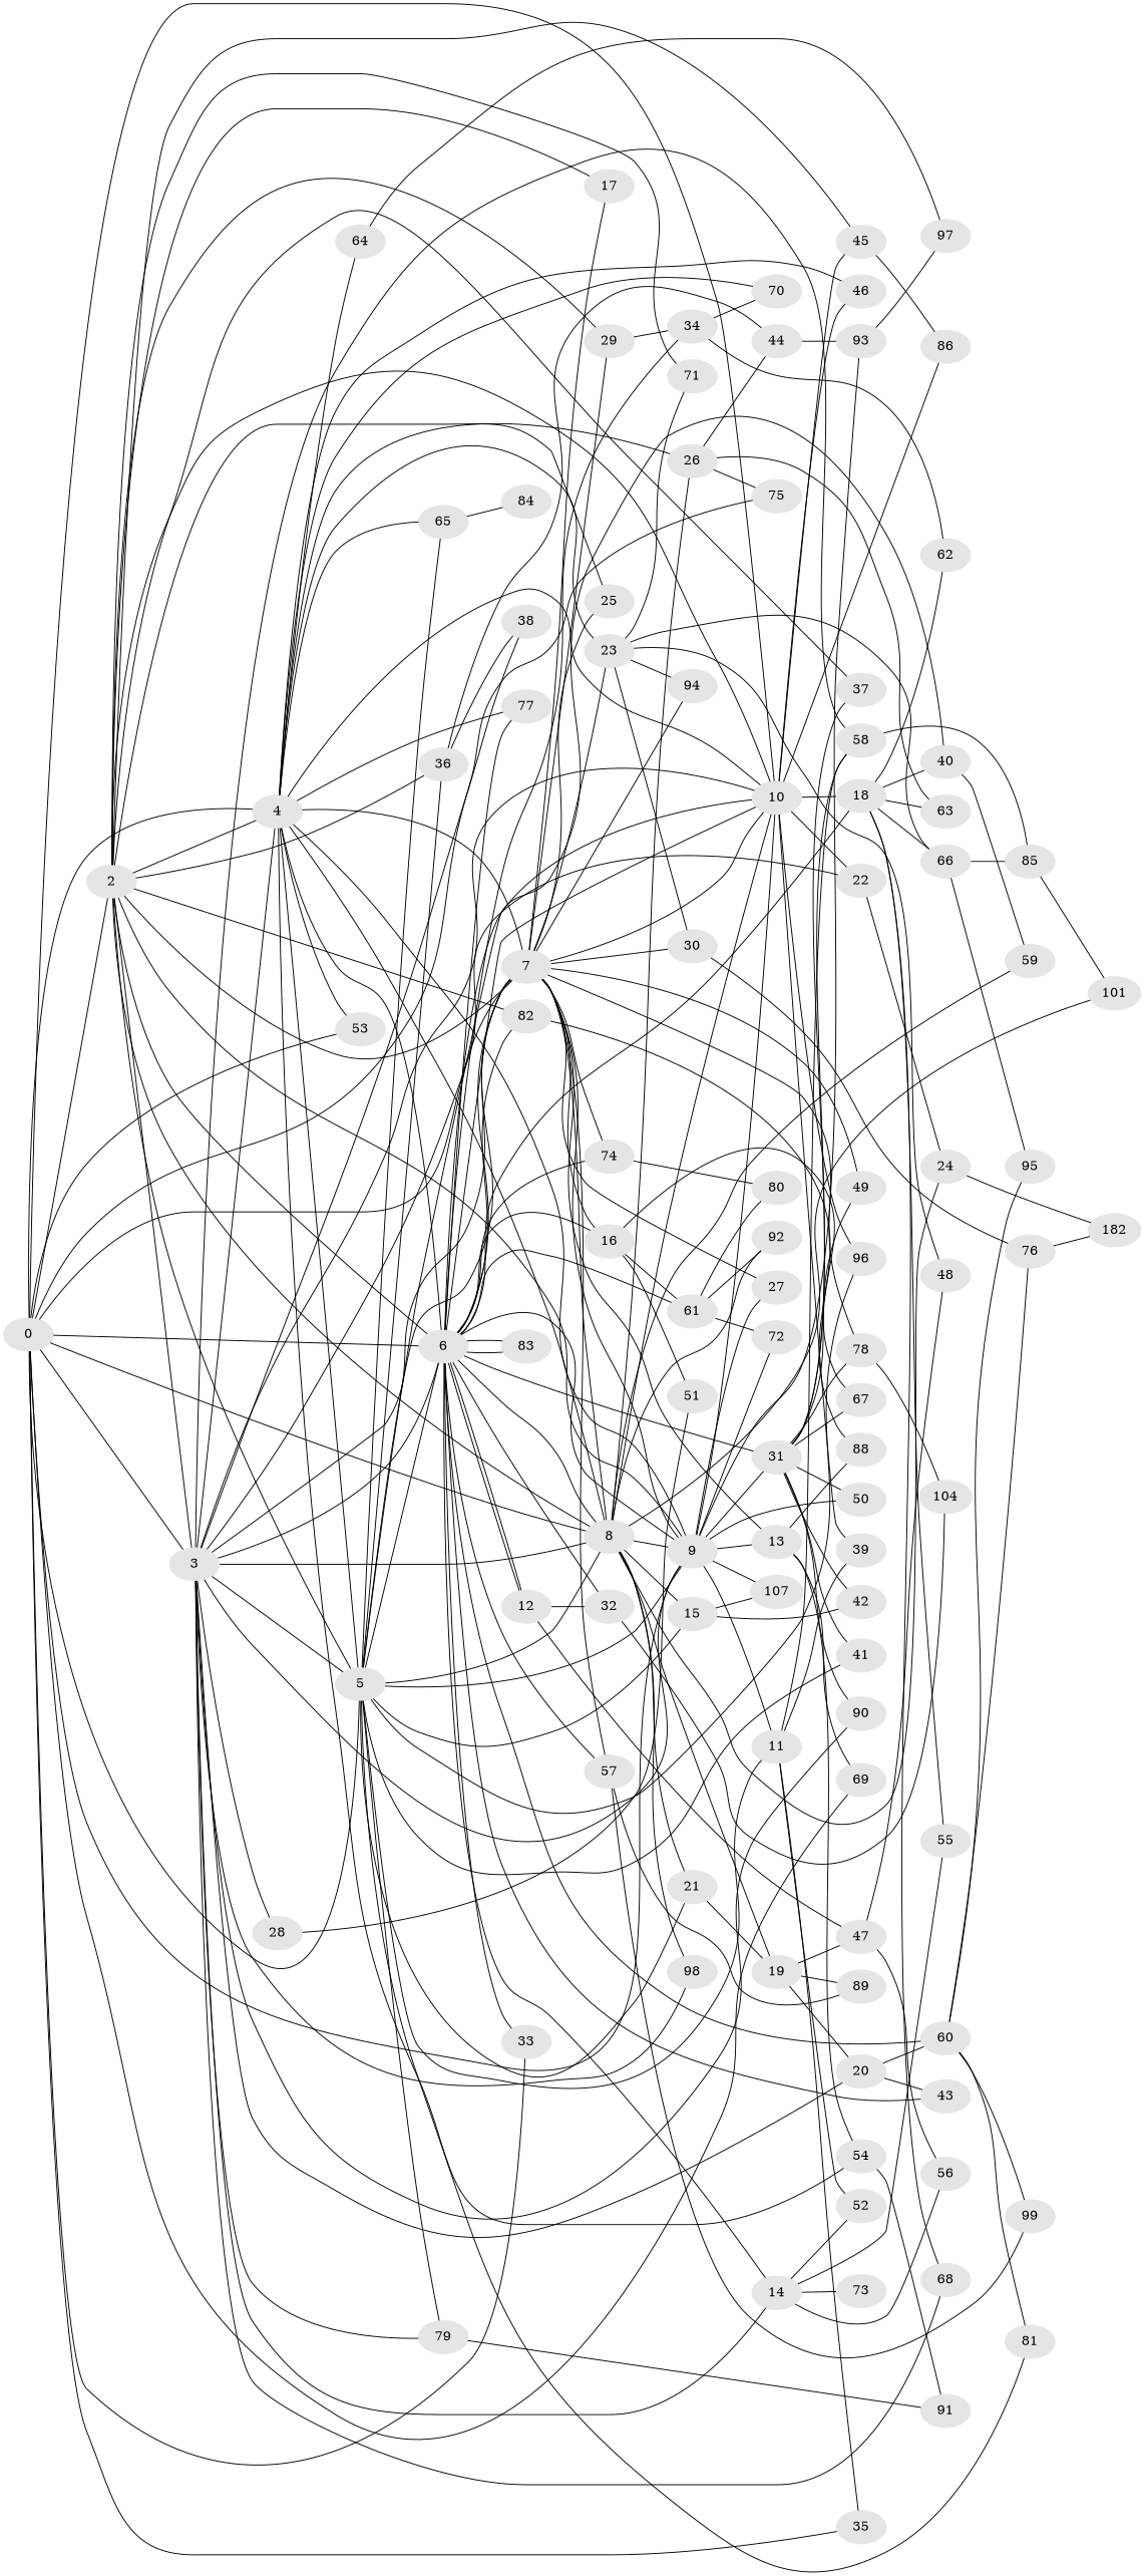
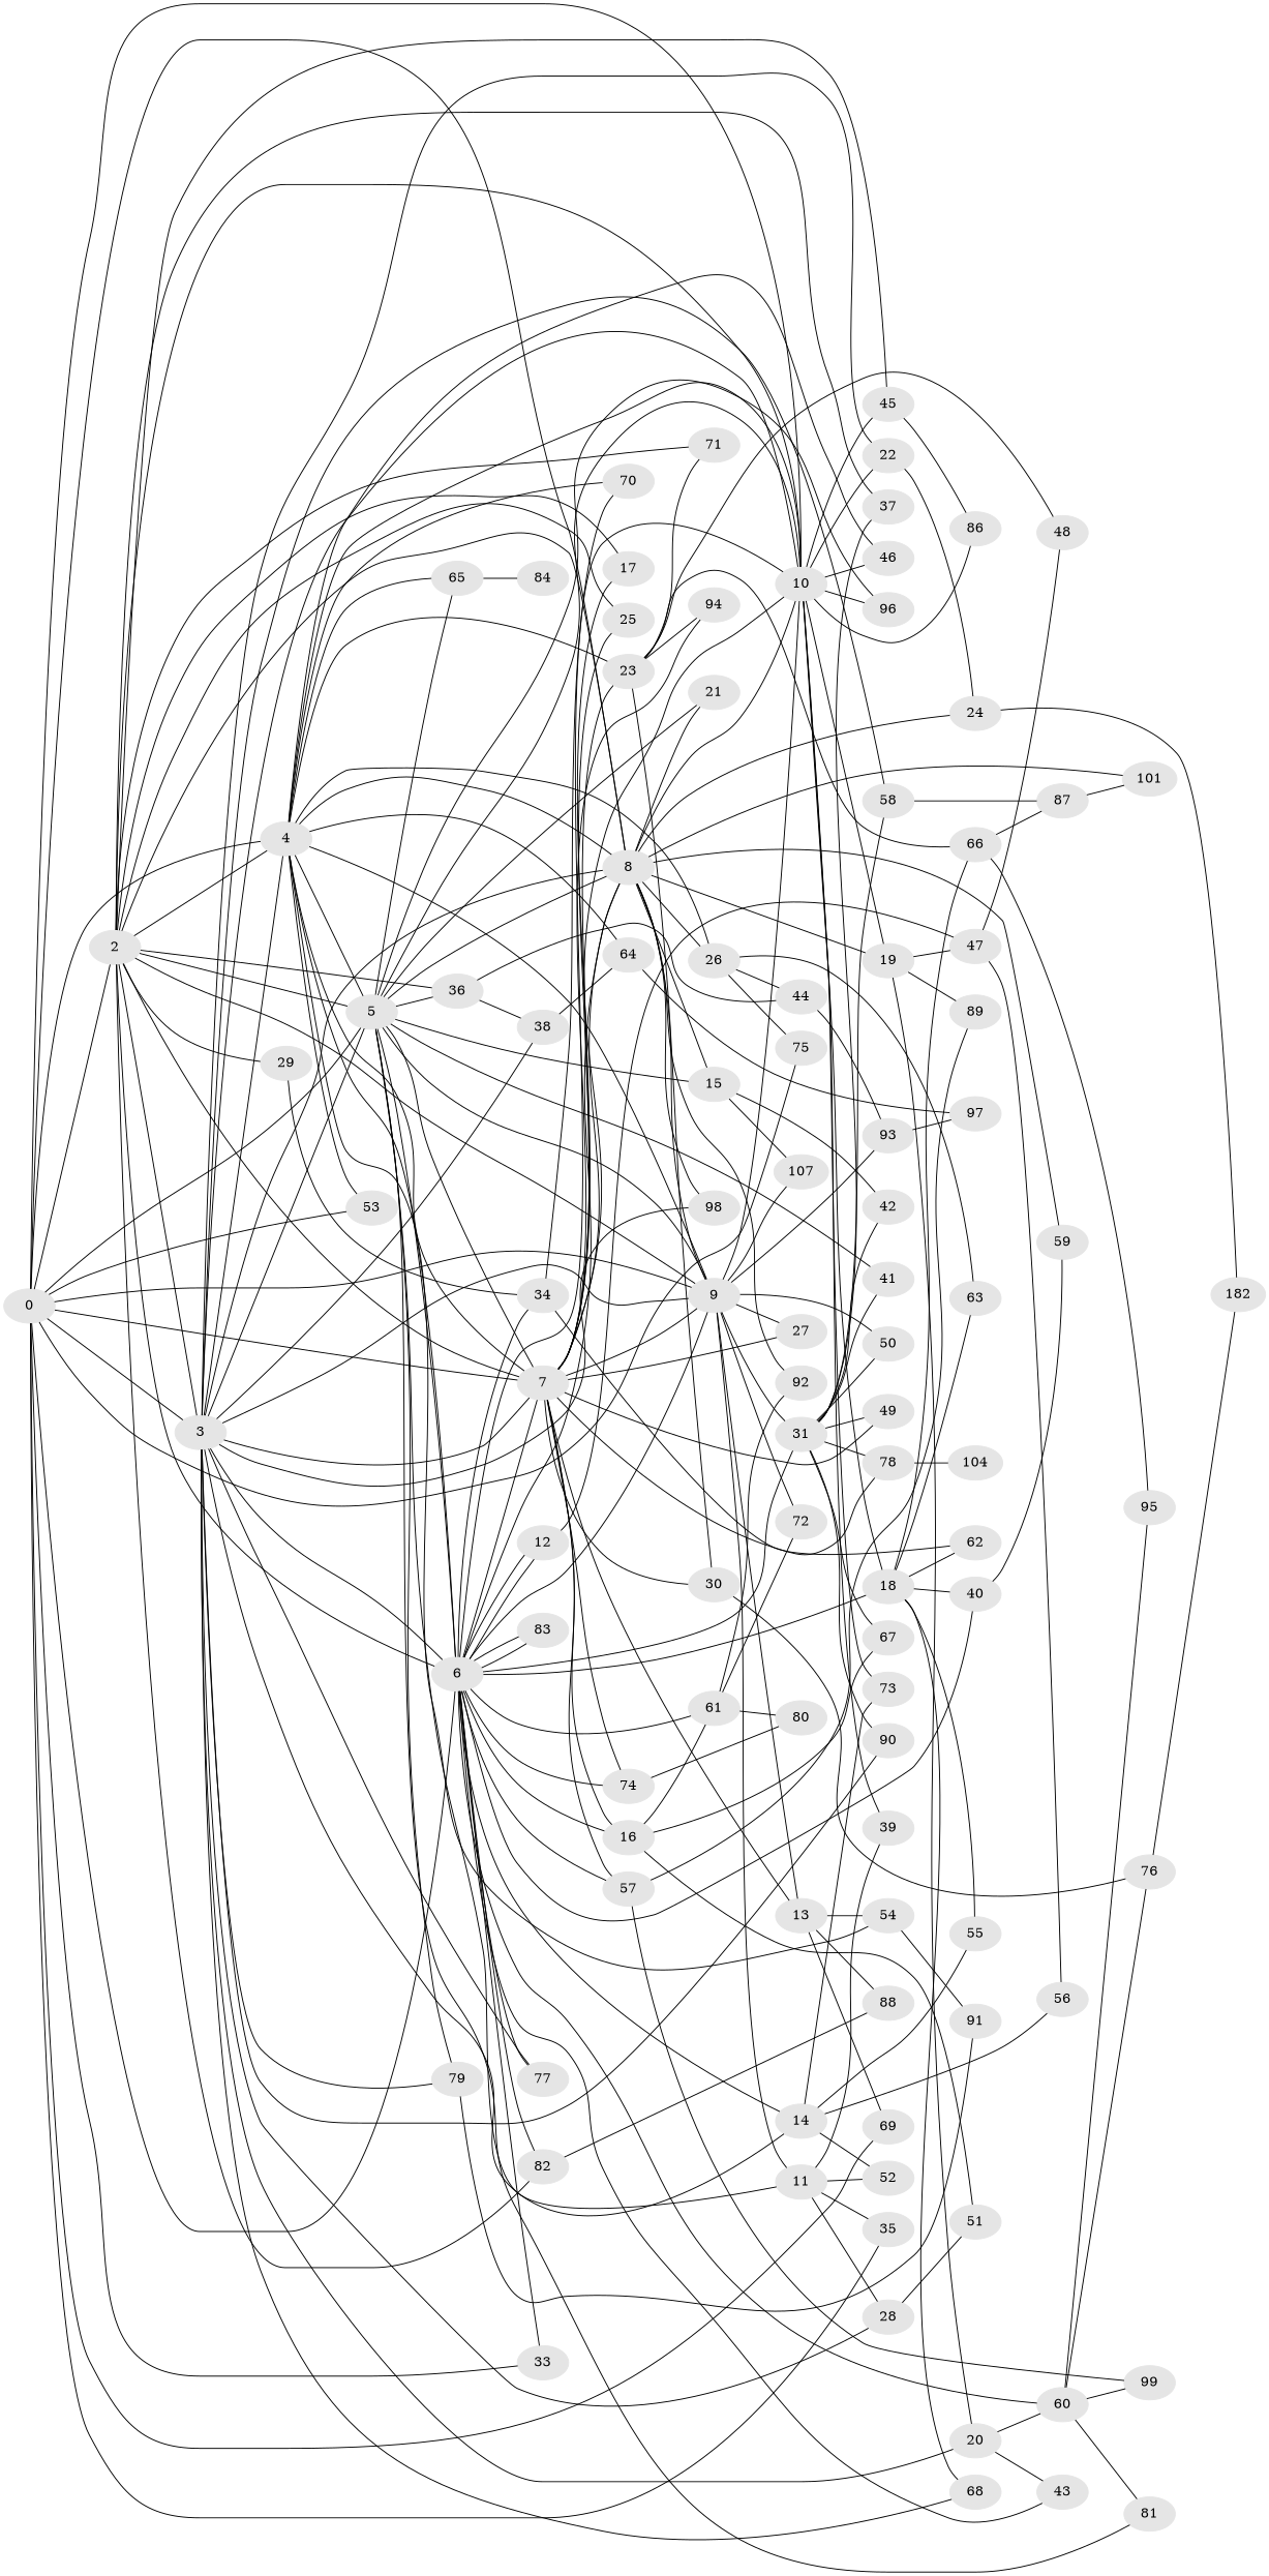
  graph {
    rankdir=LR
    node [color=gray90 style=filled]
    n1 [label=0]
    2
    3
    4
    5
    6
    7
    8
    9
    10
    33
    35
    53
    69
    75
    17
    25
    29
    36
    37
    45
    71
    82
    14
    20
    22
    28
    38
    58
    68
    77
    79
    90
    98
    23
    26
    46
    54
    64
    65
    70
    11
    15
    21
    41
    81
    96
    12
    16
    18
    31
-   32
    34
    40
    43
    57
    60
    61
    74
    83
    13
    27
    30
    49
    78
    94
    19
    24
    59
    92
    101
    50
    72
    93
    n75 [label=107]
    39
    73
    86
    44
    88
    52
    55
    56
    51
-   85
+   85 [label=87]
    91
    66
    48
    63
    97
    84
    42
    47
    67
    62
    n96 [label=104]
    89
    99
    76
    95
    80
    n102 [label=182]
    n1 -- 2
    n1 -- 3
    n1 -- 4
    n1 -- 5
    n1 -- 6
    n1 -- 7
    n1 -- 8
    n1 -- 9
    n1 -- 10
    n1 -- 33
    n1 -- 35
    n1 -- 53
    n1 -- 69
    n1 -- 75
    2 -- 3
    2 -- 4
    2 -- 5
    2 -- 6
    2 -- 7
    2 -- 8
    2 -- 9
    2 -- 10
    2 -- 17
    2 -- 25
    2 -- 29
    2 -- 36
    2 -- 37
    2 -- 45
    2 -- 71
    2 -- 82
    3 -- 4
    3 -- 5
    3 -- 6
    3 -- 7
    3 -- 8
    3 -- 9
    3 -- 10
    3 -- 14
    3 -- 20
    3 -- 22
    3 -- 28
    3 -- 38
    3 -- 58
    3 -- 68
-   4 -- 77
+   3 -- 77
    3 -- 79
    3 -- 90
    3 -- 98
    4 -- 5
    4 -- 6
    4 -- 7
    4 -- 8
    4 -- 9
    4 -- 10
    4 -- 53
    4 -- 23
    4 -- 26
    4 -- 46
    4 -- 54
    4 -- 64
    4 -- 65
    4 -- 70
    5 -- 6
    5 -- 7
    5 -- 8
    5 -- 9
    5 -- 10
    5 -- 36
    5 -- 79
    5 -- 65
    5 -- 11
    5 -- 15
    5 -- 21
    5 -- 41
    5 -- 81
    5 -- 96
    6 -- 7
    6 -- 8
    6 -- 9
    6 -- 10
    6 -- 33
    6 -- 82
    6 -- 14
    6 -- 77
    6 -- 12
    6 -- 12
    6 -- 16
    6 -- 18
    6 -- 31
-   6 -- 32
    6 -- 34
    6 -- 40
    6 -- 43
    6 -- 57
    6 -- 60
    6 -- 61
    6 -- 74
    6 -- 83
    6 -- 83
    7 -- 8
    7 -- 9
    7 -- 10
    7 -- 17
    7 -- 25
-   7 -- 29
    7 -- 23
    7 -- 16
    7 -- 57
    7 -- 74
    7 -- 13
    7 -- 27
    7 -- 30
    7 -- 49
    7 -- 78
    7 -- 94
    8 -- 9
    8 -- 10
    8 -- 98
    8 -- 26
    8 -- 15
    8 -- 21
    8 -- 19
    8 -- 24
    8 -- 59
    8 -- 92
    8 -- 101
    9 -- 10
    9 -- 11
    9 -- 31
    9 -- 13
    9 -- 27
    9 -- 50
    9 -- 72
    9 -- 93
    9 -- n75
    10 -- 45
    10 -- 22
    10 -- 46
    10 -- 96
    10 -- 18
-   21 -- 19
+   10 -- 19
    10 -- 39
+   10 -- 73
    10 -- 86
    29 -- 34
    36 -- 38
    36 -- 44
    45 -- 86
    82 -- 88
    14 -- 73
    14 -- 52
    14 -- 55
    14 -- 56
    20 -- 43
    20 -- 60
    22 -- 24
    28 -- 51
+   38 -- 64
    58 -- 85
    79 -- 91
    23 -- 71
    23 -- 30
    23 -- 94
    23 -- 66
    23 -- 48
    26 -- 75
    26 -- 44
    26 -- 63
    54 -- 91
    64 -- 97
    65 -- 84
    11 -- 35
-   11 -- 58
+   11 -- 28
    11 -- 39
    11 -- 52
    15 -- n75
    15 -- 42
-   12 -- 32
    12 -- 47
    16 -- 61
    16 -- 51
    16 -- 67
    18 -- 68
    18 -- 40
    18 -- 55
    18 -- 66
    18 -- 63
    18 -- 62
    31 -- 37
    31 -- 58
    31 -- 90
    31 -- 41
    31 -- 49
    31 -- 78
    31 -- 50
    31 -- 42
    31 -- 67
-   32 -- n96
    34 -- 70
    34 -- 62
    40 -- 59
    57 -- 89
    57 -- 99
    60 -- 81
    60 -- 99
    60 -- 76
    60 -- 95
    61 -- 92
    61 -- 72
    61 -- 80
    74 -- 80
    13 -- 69
    13 -- 54
    13 -- 88
    30 -- 76
    78 -- n96
    19 -- 20
    19 -- 47
    19 -- 89
    24 -- n102
    93 -- 97
    44 -- 93
    85 -- 101
    66 -- 85
    66 -- 95
    47 -- 56
    47 -- 48
    76 -- n102
  }
